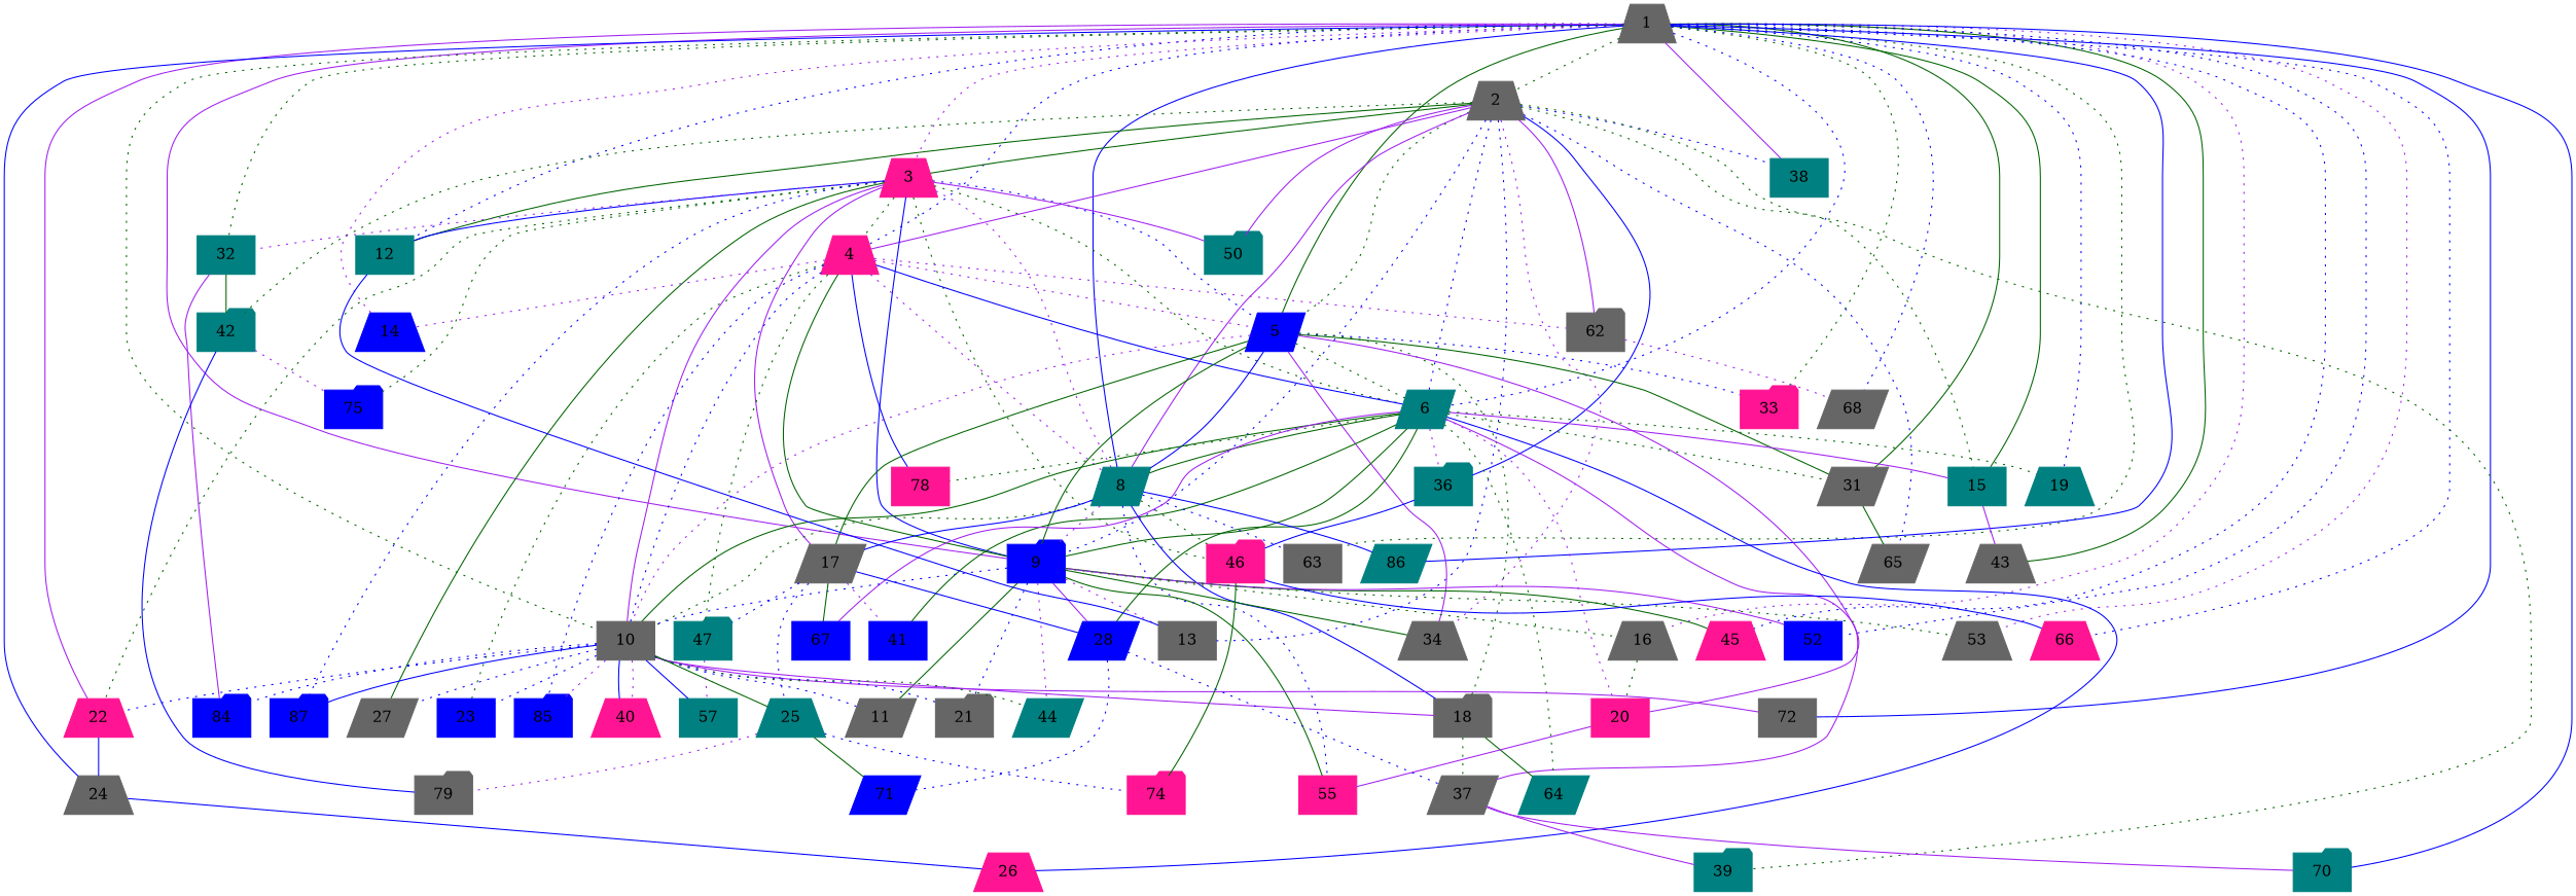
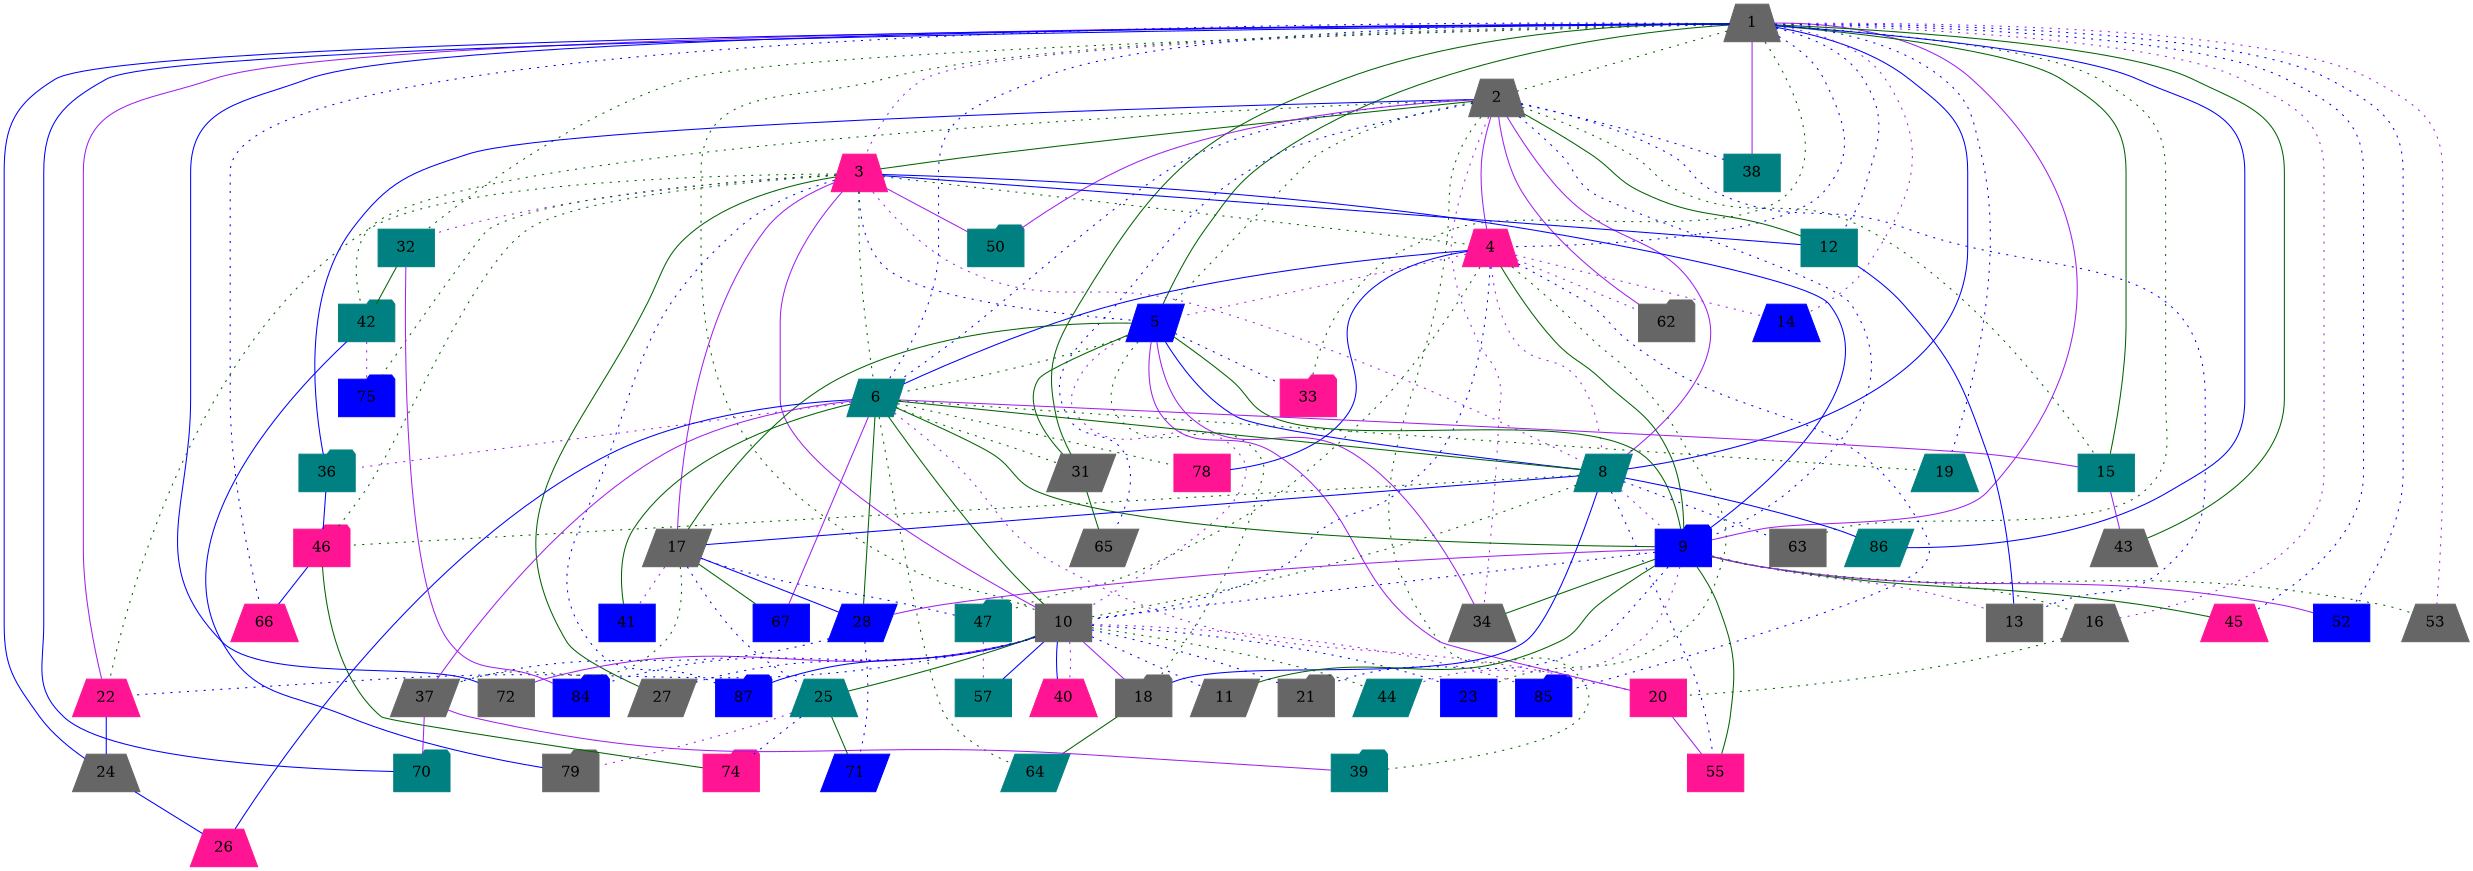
  graph {
    node [color=gray40 shape=folder style=filled]
    edge [color=blue style=dotted]
    1 [shape=trapezium super="+7"]
    2 [shape=trapezium super="+59"]
    3 [color=deeppink shape=trapezium super="+29"]
    4 [color=deeppink shape=trapezium super="+77"]
    5 [color=blue shape=parallelogram super="+54"]
    6 [color=teal shape=parallelogram super="+30"]
    8 [color=teal shape=parallelogram super="+56"]
    9 [color=blue super="+61"]
    10 [shape=box super="+83"]
    12 [color=teal shape=box super="+51"]
    14 [color=blue shape=trapezium]
    15 [color=teal shape=box super="+49"]
    16 [shape=trapezium]
    19 [color=teal shape=trapezium]
    22 [color=deeppink shape=trapezium super="+80"]
    24 [shape=trapezium]
    31 [shape=parallelogram super="+60"]
    32 [color=teal shape=box]
    33 [color=deeppink]
    38 [color=teal shape=box]
    43 [shape=trapezium]
    45 [color=deeppink shape=trapezium]
    52 [color=blue shape=box]
    53 [shape=trapezium]
    63 [shape=box]
    66 [color=deeppink shape=trapezium super="+76"]
-   68 [shape=parallelogram]
    70 [color=teal]
    72 [shape=box]
    86 [color=teal shape=parallelogram]
    34 [shape=trapezium super="+88"]
    36 [color=teal]
    39 [color=teal]
    42 [color=teal]
    50 [color=teal]
    62
    65 [shape=parallelogram]
    13 [shape=box]
    17 [shape=parallelogram super="+81"]
    27 [shape=parallelogram]
    46 [color=deeppink super="+58"]
    75 [color=blue]
    87 [color=blue]
    23 [color=blue shape=box]
    47 [color=teal]
    78 [color=deeppink shape=box]
    85 [color=blue]
    18 [super="+35"]
    20 [color=deeppink shape=box super="+73"]
    26 [color=deeppink shape=trapezium]
    28 [color=blue shape=parallelogram super="+69"]
    37 [shape=parallelogram super="+48"]
    41 [color=blue shape=box]
    64 [color=teal shape=parallelogram]
    67 [color=blue shape=box]
    55 [color=deeppink shape=box super="+82"]
    11 [shape=parallelogram]
    21
    44 [color=teal shape=parallelogram]
    25 [color=teal shape=trapezium]
    40 [color=deeppink shape=trapezium]
    57 [color=teal shape=box]
    84 [color=blue]
    79
    74 [color=deeppink]
    71 [color=blue shape=parallelogram]
    1 -- 2 [color=darkgreen weight=2]
    1 -- 3 [color=purple weight=2]
    1 -- 4 [weight=2]
    1 -- 5 [color=darkgreen style=solid weight=2]
    1 -- 6 [weight=2]
    1 -- 8 [style=solid weight=2]
    1 -- 9 [color=purple style=solid weight=2]
    1 -- 10 [color=darkgreen weight=2]
    1 -- 12
    1 -- 14 [color=purple]
    1 -- 15 [color=darkgreen style=solid]
    1 -- 16 [color=purple]
    1 -- 19
    1 -- 22 [color=purple style=solid]
    1 -- 24 [style=solid]
    1 -- 31 [color=darkgreen style=solid]
    1 -- 32 [color=darkgreen]
    1 -- 33 [color=darkgreen]
    1 -- 38 [color=purple style=solid]
    1 -- 43 [color=darkgreen style=solid]
    1 -- 45
    1 -- 52
    1 -- 53 [color=purple]
    1 -- 63 [color=darkgreen]
    1 -- 66 [weight=2]
-   1 -- 68
    1 -- 70 [style=solid]
    1 -- 72 [style=solid]
    1 -- 86 [style=solid]
    2 -- 3 [color=darkgreen style=solid]
    2 -- 4 [color=purple style=solid]
    2 -- 5 [color=darkgreen]
    2 -- 6
    2 -- 8 [color=purple style=solid]
    2 -- 9 [weight=2]
    2 -- 12 [color=darkgreen style=solid]
    2 -- 15 [color=darkgreen]
    2 -- 38
    2 -- 34 [color=purple]
    2 -- 36 [style=solid]
    2 -- 39 [color=darkgreen]
    2 -- 42 [color=darkgreen]
    2 -- 50 [color=purple style=solid]
    2 -- 62 [color=purple style=solid]
    2 -- 65
    2 -- 13 [weight=2]
    3 -- 4 [color=darkgreen]
    3 -- 5 [weight=2]
    3 -- 6 [color=darkgreen]
    3 -- 8 [color=purple]
    3 -- 9 [style=solid]
    3 -- 10 [color=purple style=solid]
    3 -- 12 [style=solid]
    3 -- 22 [color=darkgreen]
    3 -- 32 [color=purple]
    3 -- 50 [color=purple style=solid]
    3 -- 17 [color=purple style=solid]
    3 -- 27 [color=darkgreen style=solid]
    3 -- 46 [color=darkgreen]
    3 -- 75 [color=darkgreen]
    3 -- 87
    4 -- 5 [color=purple]
    4 -- 6 [style=solid]
    4 -- 8 [color=purple weight=2]
    4 -- 9 [color=darkgreen style=solid]
    4 -- 10
    4 -- 14 [color=purple]
    4 -- 62 [color=purple]
    4 -- 23 [color=darkgreen]
    4 -- 47 [color=darkgreen]
    4 -- 78 [style=solid]
    4 -- 85
    5 -- 6 [color=darkgreen]
    5 -- 8 [style=solid]
    5 -- 9 [color=darkgreen style=solid]
    5 -- 10 [color=purple weight=2]
    5 -- 31 [color=darkgreen style=solid]
    5 -- 33
    5 -- 34 [color=purple style=solid]
    5 -- 17 [color=darkgreen style=solid]
    5 -- 18 [color=darkgreen]
    5 -- 20 [color=purple style=solid]
    6 -- 8 [color=darkgreen style=solid weight=2]
    6 -- 9 [color=darkgreen style=solid]
    6 -- 10 [color=darkgreen style=solid]
    6 -- 15 [color=purple style=solid]
    6 -- 19 [color=darkgreen]
    6 -- 31 [color=darkgreen]
    6 -- 36 [color=purple]
    6 -- 78 [color=darkgreen]
    6 -- 20 [color=purple]
    6 -- 26 [style=solid]
    6 -- 28 [color=darkgreen style=solid]
    6 -- 37 [color=purple style=solid]
    6 -- 41 [color=darkgreen style=solid]
    6 -- 64 [color=darkgreen]
    6 -- 67 [color=purple style=solid]
    8 -- 9 [color=purple]
    8 -- 10 [color=darkgreen]
    8 -- 63
    8 -- 86 [style=solid]
    8 -- 17 [style=solid]
    8 -- 46 [color=darkgreen]
    8 -- 18 [style=solid]
    8 -- 55
    9 -- 10 [weight=2]
    9 -- 16 [color=darkgreen]
    9 -- 45 [color=darkgreen style=solid]
    9 -- 52 [color=purple style=solid]
    9 -- 53 [color=darkgreen]
    9 -- 34 [color=darkgreen style=solid]
    9 -- 13 [color=purple]
    9 -- 28 [color=purple style=solid]
    9 -- 55 [color=darkgreen style=solid]
    9 -- 11 [color=darkgreen style=solid]
    9 -- 21
    9 -- 44 [color=purple]
    10 -- 22
    10 -- 72 [color=purple style=solid]
    10 -- 27
    10 -- 87 [style=solid]
    10 -- 23
    10 -- 85 [color=purple]
    10 -- 18 [color=purple style=solid]
    10 -- 11
    10 -- 21
    10 -- 44 [color=darkgreen]
    10 -- 25 [color=darkgreen style=solid]
    10 -- 40 [style=solid]
    10 -- 40 [color=purple]
    10 -- 57 [style=solid]
    10 -- 84
    12 -- 13 [style=solid]
    15 -- 43 [color=purple style=solid]
    16 -- 20 [color=darkgreen]
    22 -- 24 [style=solid]
    24 -- 26 [style=solid]
    31 -- 65 [color=darkgreen style=solid]
    32 -- 42 [color=darkgreen style=solid]
    32 -- 84 [color=purple style=solid]
    36 -- 46 [style=solid]
    42 -- 75 [color=purple]
    42 -- 79 [style=solid]
-   62 -- 68 [color=purple]
    17 -- 47
    17 -- 28 [style=solid]
-   18 -- 37 [color=darkgreen weight=2]
+   17 -- 37 [color=darkgreen weight=2]
    17 -- 41 [color=purple]
    17 -- 67 [color=darkgreen style=solid]
    17 -- 25
    46 -- 66 [style=solid]
    46 -- 74 [color=darkgreen style=solid]
    47 -- 57 [color=purple]
    18 -- 64 [color=darkgreen style=solid]
    20 -- 55 [color=purple style=solid]
    28 -- 37
    28 -- 71
    37 -- 70 [color=purple style=solid]
    37 -- 39 [color=purple style=solid]
    25 -- 79 [color=purple]
    25 -- 74
    25 -- 71 [color=darkgreen style=solid]
  }
